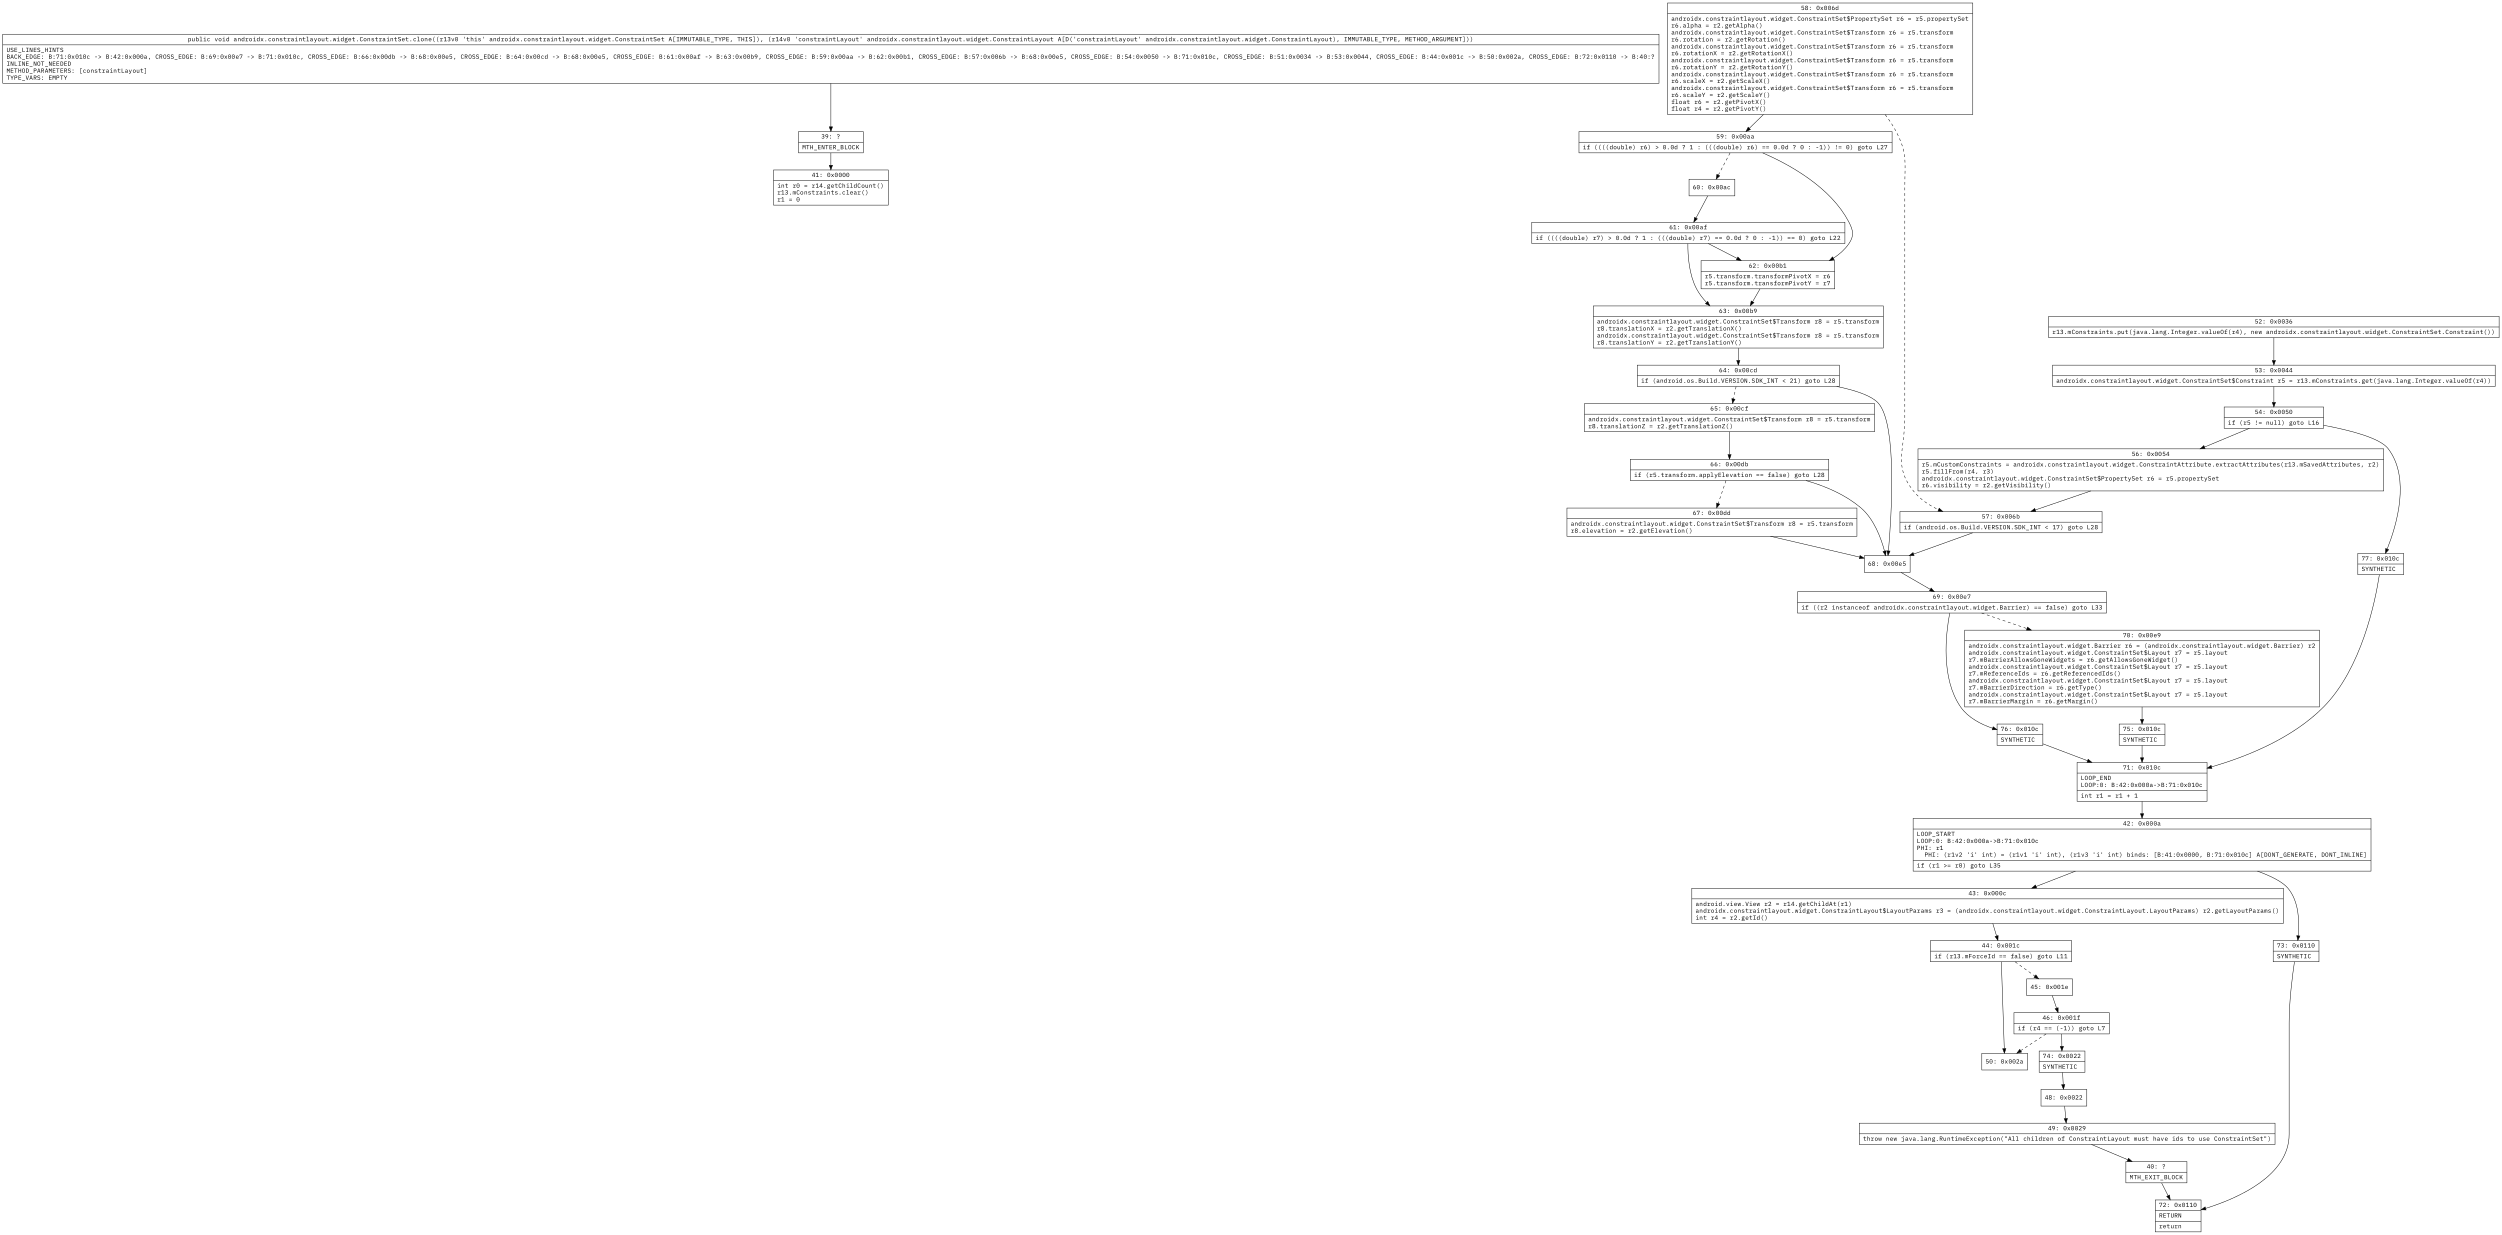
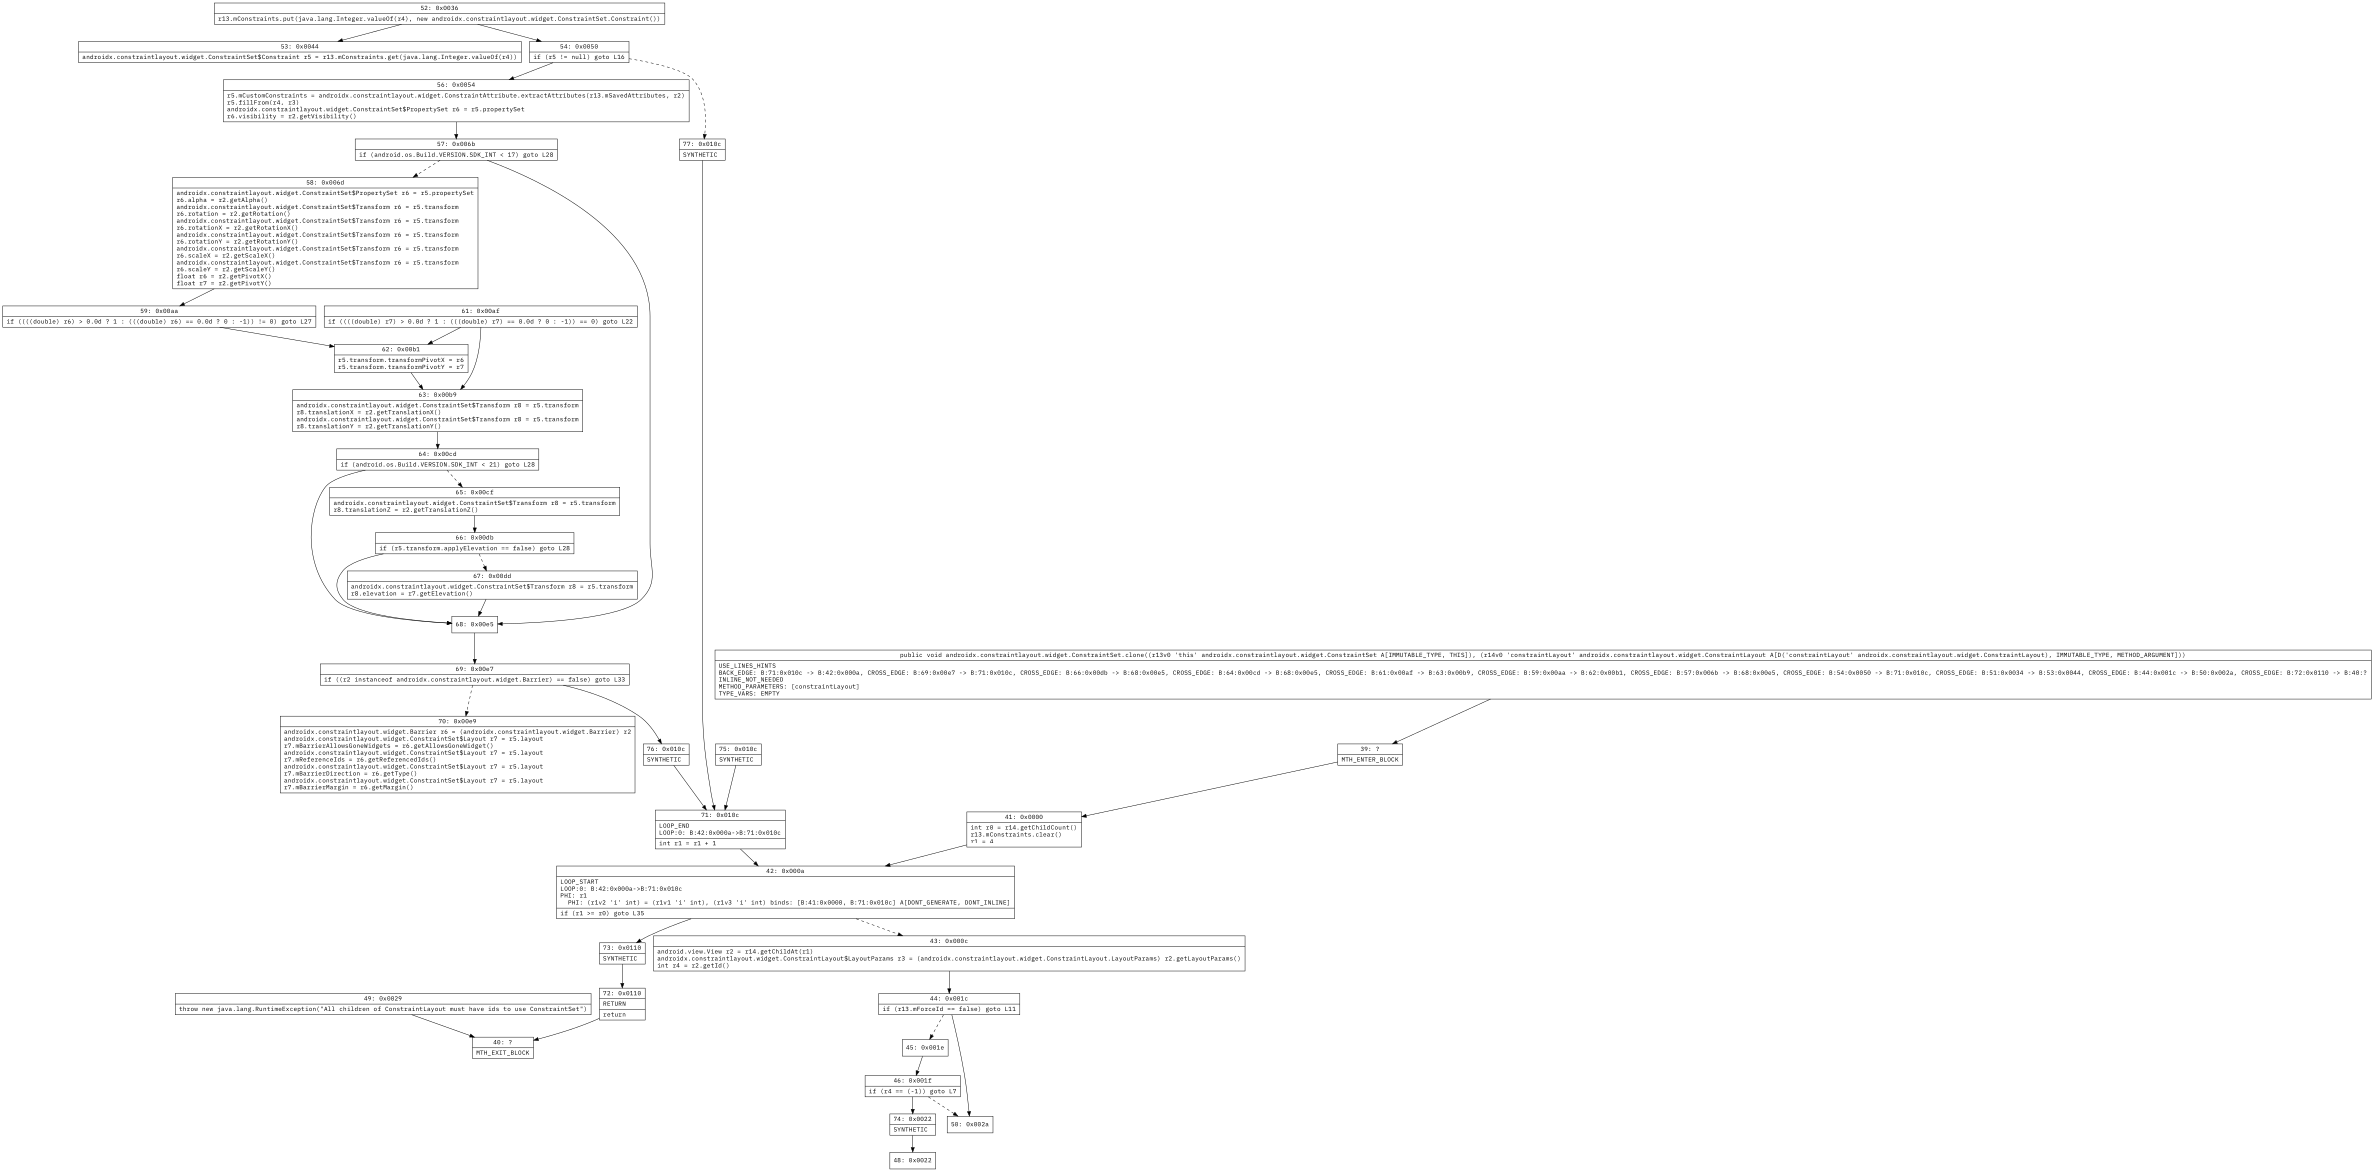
  digraph {
    fontname="IBM Plex Mono"
    node [fontname="IBM Plex Mono" shape=record]
    edge [fontname="IBM Plex Mono"]
    n1 [label="{39\:\ ?|MTH_ENTER_BLOCK\l}"]
-   n2 [label="{41\:\ 0x0000|int r0 = r14.getChildCount()\lr13.mConstraints.clear()\lr1 = 0\l}"]
+   n2 [label="{41\:\ 0x0000|int r0 = r14.getChildCount()\lr13.mConstraints.clear()\lr1 = 4\l}"]
    n3 [label="{42\:\ 0x000a|LOOP_START\lLOOP:0: B:42:0x000a\-\>B:71:0x010c\lPHI: r1 \l  PHI: (r1v2 'i' int) = (r1v1 'i' int), (r1v3 'i' int) binds: [B:41:0x0000, B:71:0x010c] A[DONT_GENERATE, DONT_INLINE]\l|if (r1 \>= r0) goto L35\l}"]
    n4 [label="{43\:\ 0x000c|android.view.View r2 = r14.getChildAt(r1)\landroidx.constraintlayout.widget.ConstraintLayout$LayoutParams r3 = (androidx.constraintlayout.widget.ConstraintLayout.LayoutParams) r2.getLayoutParams()\lint r4 = r2.getId()\l}"]
    n5 [label="{73\:\ 0x0110|SYNTHETIC\l}"]
    n6 [label="{44\:\ 0x001c|if (r13.mForceId == false) goto L11\l}"]
    n7 [label="{72\:\ 0x0110|RETURN\l|return\l}"]
    n8 [label="{45\:\ 0x001e}"]
    n9 [label="{50\:\ 0x002a}"]
    n10 [label="{46\:\ 0x001f|if (r4 == (\-1)) goto L7\l}"]
    n11 [label="{74\:\ 0x0022|SYNTHETIC\l}"]
    n12 [label="{48\:\ 0x0022}"]
    n13 [label="{49\:\ 0x0029|throw new java.lang.RuntimeException(\"All children of ConstraintLayout must have ids to use ConstraintSet\")\l}"]
    n14 [label="{40\:\ ?|MTH_EXIT_BLOCK\l}"]
    n15 [label="{52\:\ 0x0036|r13.mConstraints.put(java.lang.Integer.valueOf(r4), new androidx.constraintlayout.widget.ConstraintSet.Constraint())\l}"]
    n16 [label="{53\:\ 0x0044|androidx.constraintlayout.widget.ConstraintSet$Constraint r5 = r13.mConstraints.get(java.lang.Integer.valueOf(r4))\l}"]
    n17 [label="{54\:\ 0x0050|if (r5 != null) goto L16\l}"]
    n18 [label="{56\:\ 0x0054|r5.mCustomConstraints = androidx.constraintlayout.widget.ConstraintAttribute.extractAttributes(r13.mSavedAttributes, r2)\lr5.fillFrom(r4, r3)\landroidx.constraintlayout.widget.ConstraintSet$PropertySet r6 = r5.propertySet\lr6.visibility = r2.getVisibility()\l}"]
    n19 [label="{77\:\ 0x010c|SYNTHETIC\l}"]
    n20 [label="{57\:\ 0x006b|if (android.os.Build.VERSION.SDK_INT \< 17) goto L28\l}"]
    n21 [label="{71\:\ 0x010c|LOOP_END\lLOOP:0: B:42:0x000a\-\>B:71:0x010c\l|int r1 = r1 + 1\l}"]
-   n22 [label="{58\:\ 0x006d|androidx.constraintlayout.widget.ConstraintSet$PropertySet r6 = r5.propertySet\lr6.alpha = r2.getAlpha()\landroidx.constraintlayout.widget.ConstraintSet$Transform r6 = r5.transform\lr6.rotation = r2.getRotation()\landroidx.constraintlayout.widget.ConstraintSet$Transform r6 = r5.transform\lr6.rotationX = r2.getRotationX()\landroidx.constraintlayout.widget.ConstraintSet$Transform r6 = r5.transform\lr6.rotationY = r2.getRotationY()\landroidx.constraintlayout.widget.ConstraintSet$Transform r6 = r5.transform\lr6.scaleX = r2.getScaleX()\landroidx.constraintlayout.widget.ConstraintSet$Transform r6 = r5.transform\lr6.scaleY = r2.getScaleY()\lfloat r6 = r2.getPivotX()\lfloat r4 = r2.getPivotY()\l}"]
+   n22 [label="{58\:\ 0x006d|androidx.constraintlayout.widget.ConstraintSet$PropertySet r6 = r5.propertySet\lr6.alpha = r2.getAlpha()\landroidx.constraintlayout.widget.ConstraintSet$Transform r6 = r5.transform\lr6.rotation = r2.getRotation()\landroidx.constraintlayout.widget.ConstraintSet$Transform r6 = r5.transform\lr6.rotationX = r2.getRotationX()\landroidx.constraintlayout.widget.ConstraintSet$Transform r6 = r5.transform\lr6.rotationY = r2.getRotationY()\landroidx.constraintlayout.widget.ConstraintSet$Transform r6 = r5.transform\lr6.scaleX = r2.getScaleX()\landroidx.constraintlayout.widget.ConstraintSet$Transform r6 = r5.transform\lr6.scaleY = r2.getScaleY()\lfloat r6 = r2.getPivotX()\lfloat r7 = r2.getPivotY()\l}"]
    n23 [label="{68\:\ 0x00e5}"]
    n24 [label="{59\:\ 0x00aa|if ((((double) r6) \> 0.0d ? 1 : (((double) r6) == 0.0d ? 0 : \-1)) != 0) goto L27\l}"]
    n25 [label="{69\:\ 0x00e7|if ((r2 instanceof androidx.constraintlayout.widget.Barrier) == false) goto L33\l}"]
-   n26 [label="{60\:\ 0x00ac}"]
    n27 [label="{62\:\ 0x00b1|r5.transform.transformPivotX = r6\lr5.transform.transformPivotY = r7\l}"]
    n28 [label="{61\:\ 0x00af|if ((((double) r7) \> 0.0d ? 1 : (((double) r7) == 0.0d ? 0 : \-1)) == 0) goto L22\l}"]
    n29 [label="{63\:\ 0x00b9|androidx.constraintlayout.widget.ConstraintSet$Transform r8 = r5.transform\lr8.translationX = r2.getTranslationX()\landroidx.constraintlayout.widget.ConstraintSet$Transform r8 = r5.transform\lr8.translationY = r2.getTranslationY()\l}"]
    n30 [label="{64\:\ 0x00cd|if (android.os.Build.VERSION.SDK_INT \< 21) goto L28\l}"]
    n31 [label="{65\:\ 0x00cf|androidx.constraintlayout.widget.ConstraintSet$Transform r8 = r5.transform\lr8.translationZ = r2.getTranslationZ()\l}"]
    n32 [label="{66\:\ 0x00db|if (r5.transform.applyElevation == false) goto L28\l}"]
-   n33 [label="{67\:\ 0x00dd|androidx.constraintlayout.widget.ConstraintSet$Transform r8 = r5.transform\lr8.elevation = r2.getElevation()\l}"]
+   n33 [label="{67\:\ 0x00dd|androidx.constraintlayout.widget.ConstraintSet$Transform r8 = r5.transform\lr8.elevation = r7.getElevation()\l}"]
    n34 [label="{70\:\ 0x00e9|androidx.constraintlayout.widget.Barrier r6 = (androidx.constraintlayout.widget.Barrier) r2\landroidx.constraintlayout.widget.ConstraintSet$Layout r7 = r5.layout\lr7.mBarrierAllowsGoneWidgets = r6.getAllowsGoneWidget()\landroidx.constraintlayout.widget.ConstraintSet$Layout r7 = r5.layout\lr7.mReferenceIds = r6.getReferencedIds()\landroidx.constraintlayout.widget.ConstraintSet$Layout r7 = r5.layout\lr7.mBarrierDirection = r6.getType()\landroidx.constraintlayout.widget.ConstraintSet$Layout r7 = r5.layout\lr7.mBarrierMargin = r6.getMargin()\l}"]
    n35 [label="{76\:\ 0x010c|SYNTHETIC\l}"]
    n36 [label="{75\:\ 0x010c|SYNTHETIC\l}"]
    n37 [label="{public void androidx.constraintlayout.widget.ConstraintSet.clone((r13v0 'this' androidx.constraintlayout.widget.ConstraintSet A[IMMUTABLE_TYPE, THIS]), (r14v0 'constraintLayout' androidx.constraintlayout.widget.ConstraintLayout A[D('constraintLayout' androidx.constraintlayout.widget.ConstraintLayout), IMMUTABLE_TYPE, METHOD_ARGUMENT]))  | USE_LINES_HINTS\lBACK_EDGE: B:71:0x010c \-\> B:42:0x000a, CROSS_EDGE: B:69:0x00e7 \-\> B:71:0x010c, CROSS_EDGE: B:66:0x00db \-\> B:68:0x00e5, CROSS_EDGE: B:64:0x00cd \-\> B:68:0x00e5, CROSS_EDGE: B:61:0x00af \-\> B:63:0x00b9, CROSS_EDGE: B:59:0x00aa \-\> B:62:0x00b1, CROSS_EDGE: B:57:0x006b \-\> B:68:0x00e5, CROSS_EDGE: B:54:0x0050 \-\> B:71:0x010c, CROSS_EDGE: B:51:0x0034 \-\> B:53:0x0044, CROSS_EDGE: B:44:0x001c \-\> B:50:0x002a, CROSS_EDGE: B:72:0x0110 \-\> B:40:?\lINLINE_NOT_NEEDED\lMETHOD_PARAMETERS: [constraintLayout]\lTYPE_VARS: EMPTY\l}"]
    n1 -> n2
-   n3 -> n4 [style=solid]
+   n2 -> n3
+   n3 -> n4 [style=dashed]
    n3 -> n5
    n4 -> n6
    n5 -> n7
    n6 -> n8 [style=dashed]
    n6 -> n9
-   n14 -> n7
+   n7 -> n14
    n8 -> n10
    n10 -> n9 [style=dashed]
    n10 -> n11
    n11 -> n12
-   n12 -> n13
    n13 -> n14
    n15 -> n16
-   n16 -> n17
+   n15 -> n17
    n17 -> n18
-   n17 -> n19 [style=solid]
+   n17 -> n19 [style=dashed]
    n18 -> n20
    n19 -> n21
-   n22 -> n20 [style=dashed]
+   n20 -> n22 [style=dashed]
    n20 -> n23
    n21 -> n3
    n22 -> n24
    n23 -> n25
-   n24 -> n26 [style=dashed]
    n24 -> n27
    n25 -> n34 [style=dashed]
    n25 -> n35
-   n26 -> n28
    n27 -> n29
    n28 -> n27 [style=solid]
    n28 -> n29
    n29 -> n30
    n30 -> n23
    n30 -> n31 [style=dashed]
    n31 -> n32
    n32 -> n23
    n32 -> n33 [style=dashed]
    n33 -> n23
-   n34 -> n36
    n35 -> n21
    n36 -> n21
    n37 -> n1
  }
